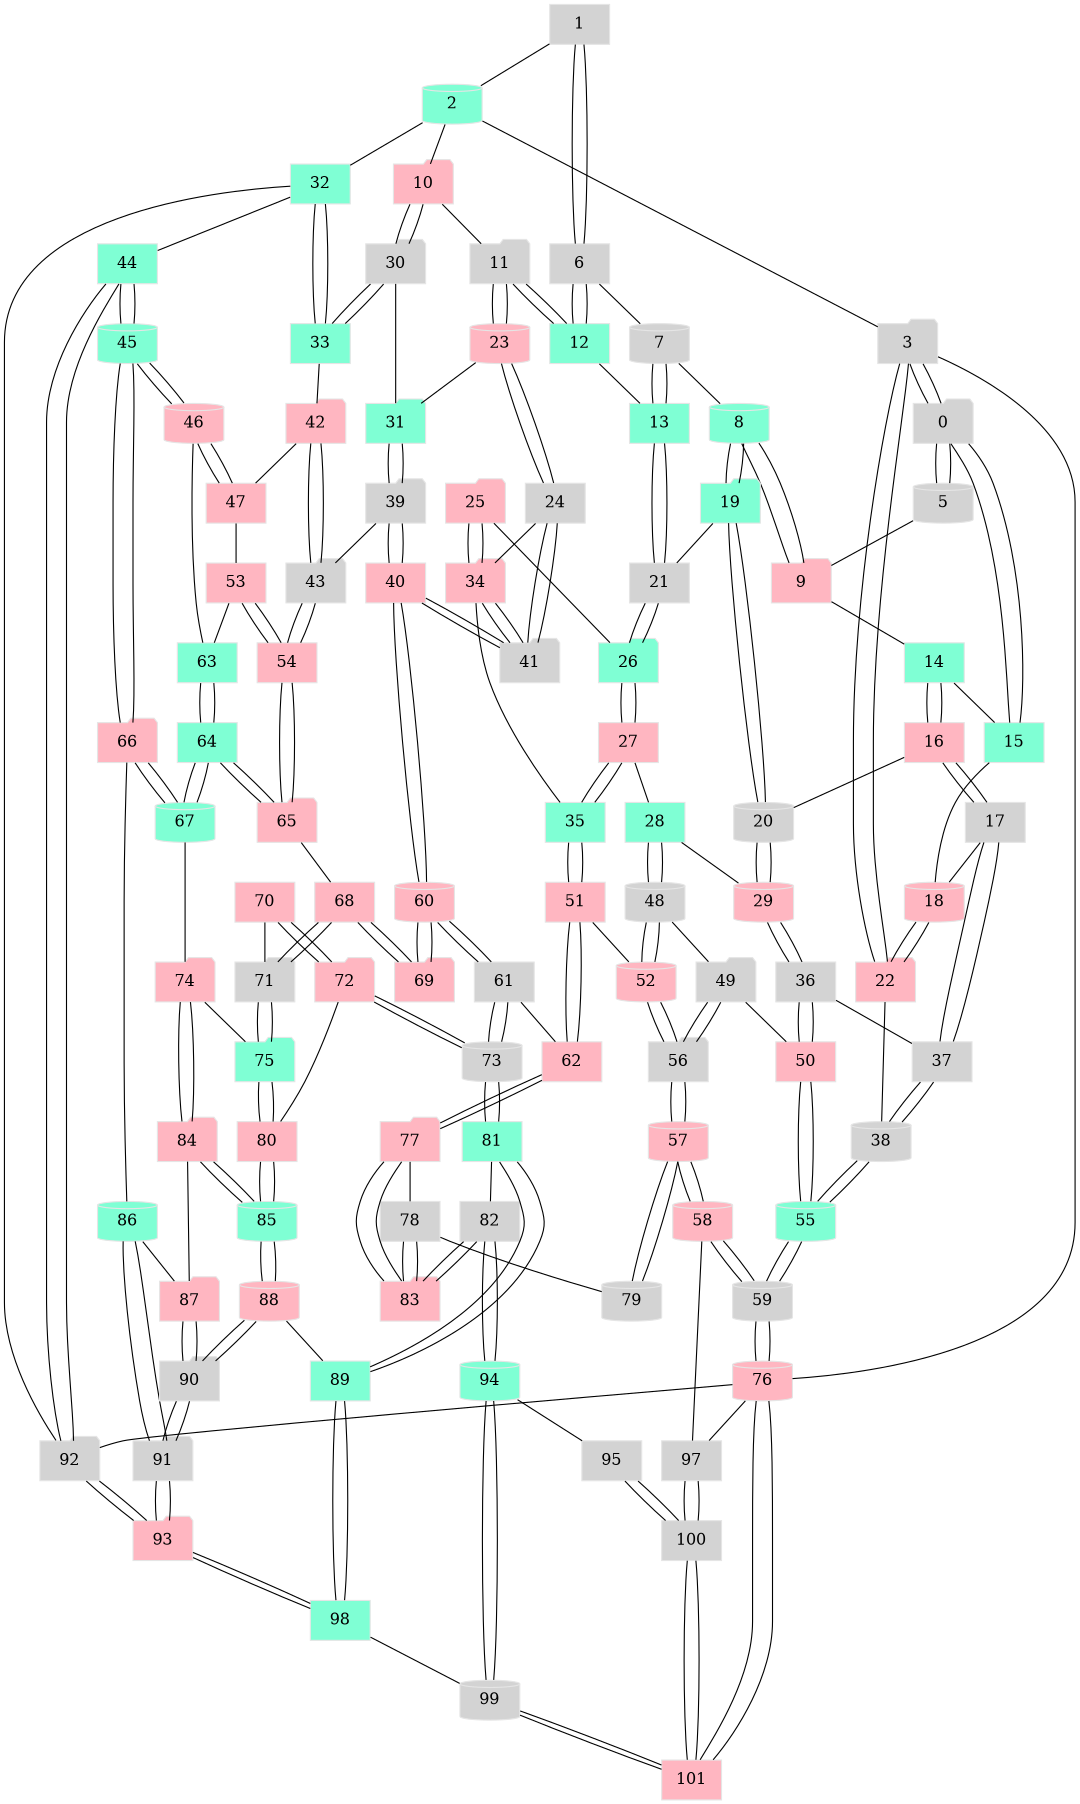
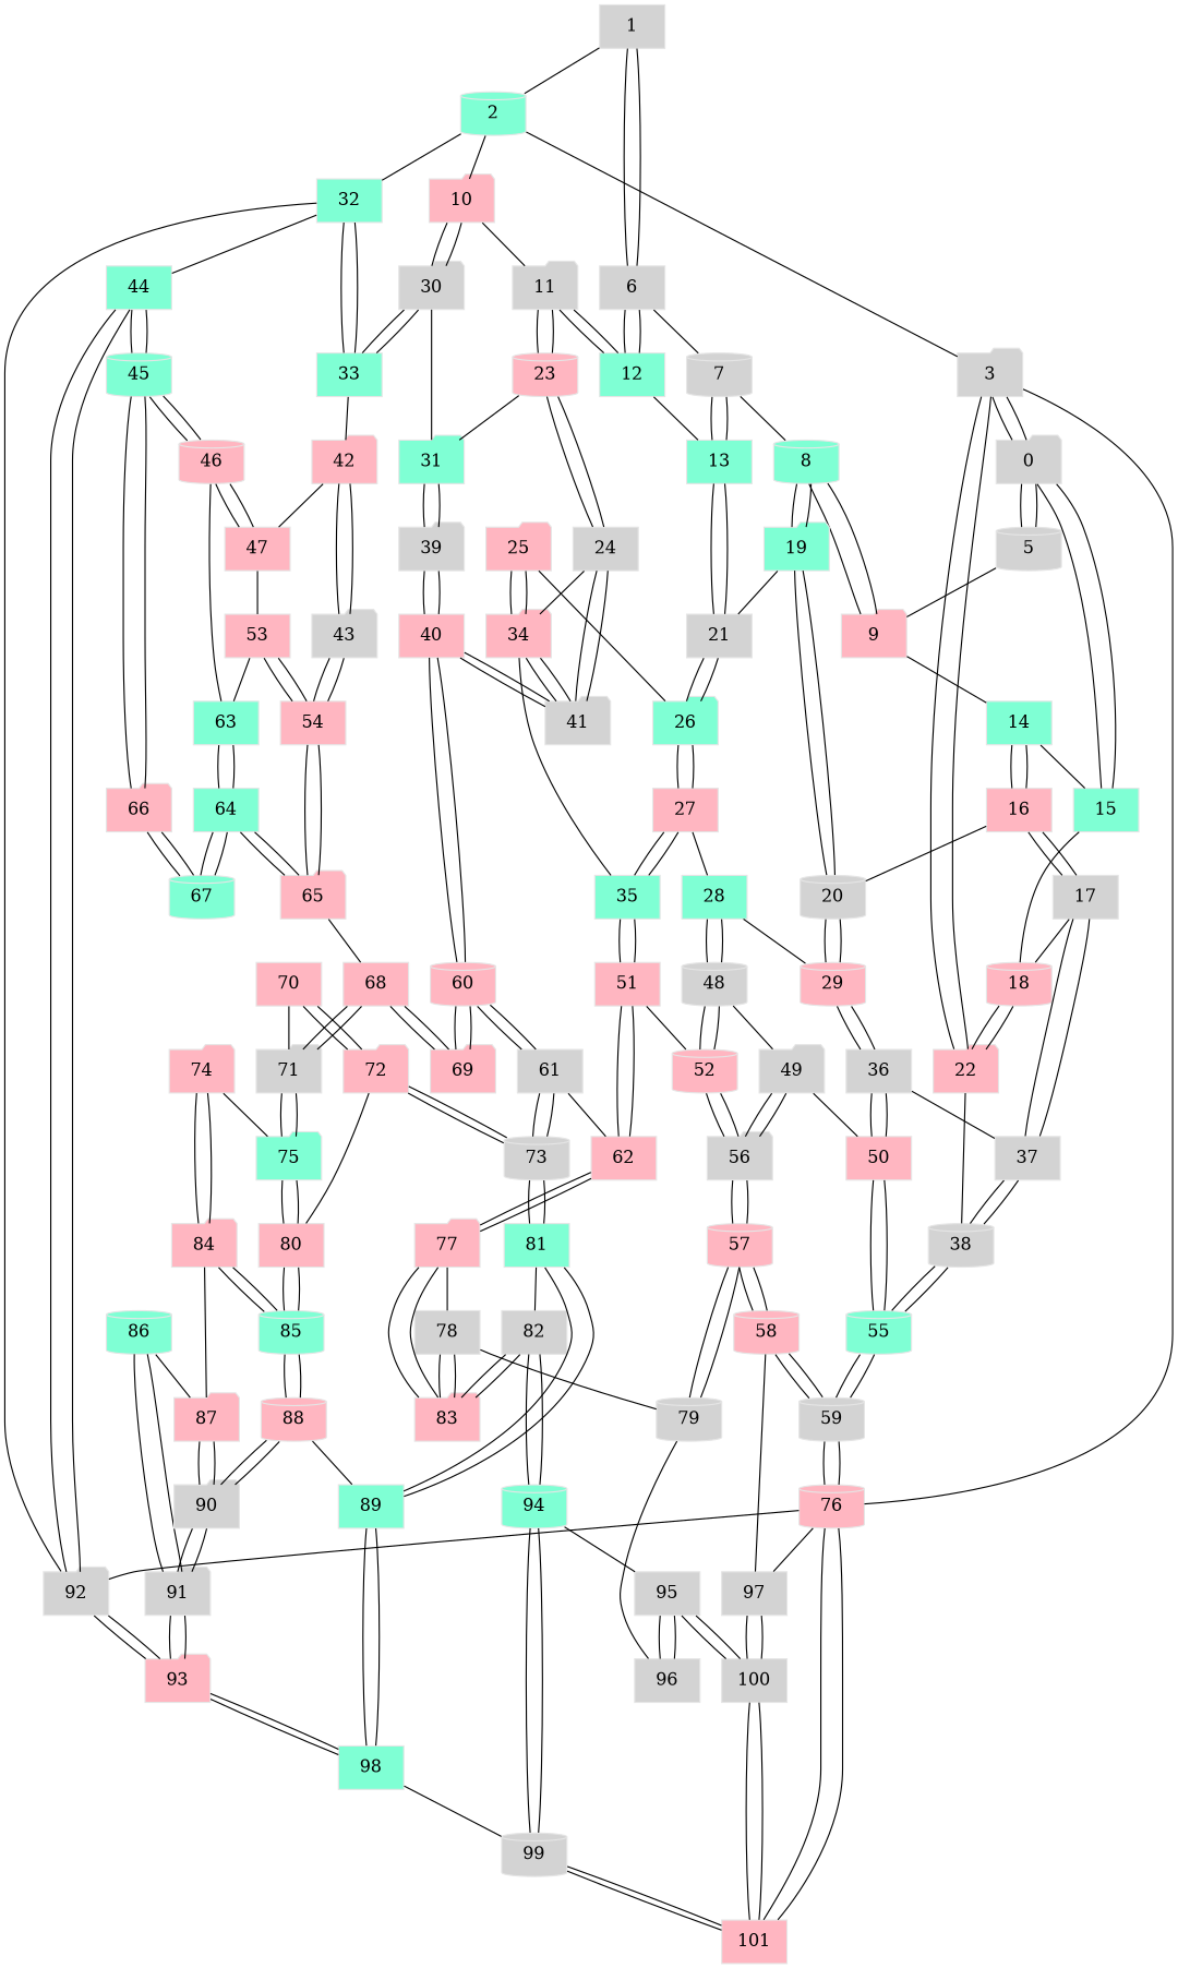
  graph {
    node [color=gray90 fillcolor=lightpink shape=box style=filled]
    1 [fillcolor=lightgrey]
    2 [fillcolor=aquamarine shape=cylinder]
    6 [fillcolor=lightgrey]
    3 [fillcolor=lightgrey shape=folder]
    10 [shape=folder]
    32 [fillcolor=aquamarine]
    7 [fillcolor=lightgrey shape=cylinder]
    12 [fillcolor=aquamarine]
    n9 [fillcolor=lightgrey label=0 shape=folder]
    22 [shape=folder]
    76 [shape=cylinder]
    11 [fillcolor=lightgrey shape=folder]
    30 [fillcolor=lightgrey shape=folder]
    33 [fillcolor=aquamarine]
    44 [fillcolor=aquamarine]
    92 [fillcolor=lightgrey shape=folder]
    5 [fillcolor=lightgrey shape=cylinder]
    15 [fillcolor=aquamarine]
    38 [fillcolor=lightgrey shape=cylinder]
    97 [fillcolor=lightgrey]
    101
    9 [shape=folder]
    18 [shape=cylinder]
    14 [fillcolor=aquamarine]
    8 [fillcolor=aquamarine shape=cylinder]
    13 [fillcolor=aquamarine]
    19 [fillcolor=aquamarine shape=folder]
    21 [fillcolor=lightgrey]
    20 [fillcolor=lightgrey shape=cylinder]
    16
    23 [shape=cylinder]
    31 [fillcolor=aquamarine shape=folder]
    24 [fillcolor=lightgrey]
    26 [fillcolor=aquamarine shape=folder]
    17 [fillcolor=lightgrey]
    37 [fillcolor=lightgrey]
    29 [shape=cylinder]
    36 [fillcolor=lightgrey]
    27
    55 [fillcolor=aquamarine shape=cylinder]
    41 [fillcolor=lightgrey shape=folder]
    34 [shape=folder]
    39 [fillcolor=lightgrey shape=folder]
    25 [shape=folder]
    35 [fillcolor=aquamarine]
    28 [fillcolor=aquamarine]
    48 [fillcolor=lightgrey shape=cylinder]
    51
    49 [fillcolor=lightgrey shape=folder]
    52 [shape=cylinder]
    50
    42 [shape=folder]
    40
    43 [fillcolor=lightgrey shape=folder]
    45 [fillcolor=aquamarine shape=cylinder]
    93 [shape=folder]
    47
    62
    59 [fillcolor=lightgrey shape=cylinder]
    60 [shape=cylinder]
    54
    61 [fillcolor=lightgrey]
    69 [shape=folder]
    53
    65 [shape=folder]
    46 [shape=cylinder]
    66 [shape=folder]
    63 [fillcolor=aquamarine]
    67 [fillcolor=aquamarine shape=cylinder]
    86 [fillcolor=aquamarine shape=cylinder]
    64 [fillcolor=aquamarine]
    56 [fillcolor=lightgrey shape=folder]
    57 [shape=cylinder]
    77 [shape=folder]
    68
    58 [shape=cylinder]
    79 [fillcolor=lightgrey shape=cylinder]
+   96 [fillcolor=lightgrey]
    100 [fillcolor=lightgrey]
    73 [fillcolor=lightgrey shape=cylinder]
    81 [fillcolor=aquamarine]
    78 [fillcolor=lightgrey]
    83 [shape=folder]
    74 [shape=folder]
    71 [fillcolor=lightgrey shape=folder]
    87 [shape=folder]
    91 [fillcolor=lightgrey shape=folder]
    75 [fillcolor=aquamarine shape=folder]
    84 [shape=folder]
    70
    72 [shape=folder]
    80
    85 [fillcolor=aquamarine shape=cylinder]
    82 [fillcolor=lightgrey]
    89 [fillcolor=aquamarine]
    88 [shape=cylinder]
    94 [fillcolor=aquamarine shape=cylinder]
    98 [fillcolor=aquamarine]
    95 [fillcolor=lightgrey]
    99 [fillcolor=lightgrey shape=cylinder]
    90 [fillcolor=lightgrey shape=folder]
    1 -- 2
    1 -- 6
    1 -- 6
    2 -- 3
    2 -- 10
    2 -- 32
    6 -- 7
    6 -- 12
    6 -- 12
    3 -- n9
    3 -- n9
    3 -- 22
    3 -- 22
    3 -- 76
    10 -- 11
    10 -- 30
    10 -- 30
    32 -- 33
    32 -- 33
    32 -- 44
    32 -- 92
    7 -- 8
    7 -- 13
    7 -- 13
    12 -- 13
    n9 -- 5
    n9 -- 5
    n9 -- 15
    n9 -- 15
    22 -- 38
    76 -- 92
    76 -- 97
    76 -- 101
    76 -- 101
    11 -- 12
    11 -- 12
    11 -- 23
    11 -- 23
    30 -- 33
    30 -- 33
    30 -- 31
    33 -- 42
    44 -- 92
    44 -- 92
    44 -- 45
    44 -- 45
    92 -- 93
    92 -- 93
    5 -- 9
    15 -- 18
    38 -- 55
    38 -- 55
    97 -- 100
    97 -- 100
    9 -- 14
    18 -- 22
    18 -- 22
    14 -- 15
    14 -- 16
    14 -- 16
    8 -- 9
    8 -- 9
    8 -- 19
    8 -- 19
    13 -- 21
    13 -- 21
    19 -- 21
    19 -- 20
    19 -- 20
    21 -- 26
    21 -- 26
    20 -- 29
    20 -- 29
    16 -- 20
    16 -- 17
    16 -- 17
    23 -- 31
    23 -- 24
    23 -- 24
    31 -- 39
    31 -- 39
    24 -- 41
    24 -- 41
    24 -- 34
    26 -- 27
    26 -- 27
    17 -- 18
    17 -- 37
    17 -- 37
    37 -- 38
    37 -- 38
    29 -- 36
    29 -- 36
    36 -- 37
    36 -- 50
    36 -- 50
    27 -- 35
    27 -- 35
    27 -- 28
    55 -- 59
    55 -- 59
    34 -- 41
    34 -- 41
    34 -- 35
    39 -- 40
    39 -- 40
-   39 -- 43
    25 -- 26
    25 -- 34
    25 -- 34
    35 -- 51
    35 -- 51
    28 -- 29
    28 -- 48
    28 -- 48
    48 -- 49
    48 -- 52
    48 -- 52
    51 -- 52
    51 -- 62
    51 -- 62
    49 -- 50
    49 -- 56
    49 -- 56
    52 -- 56
    52 -- 56
    50 -- 55
    50 -- 55
    42 -- 43
    42 -- 43
    42 -- 47
    40 -- 41
    40 -- 41
    40 -- 60
    40 -- 60
    43 -- 54
    43 -- 54
    45 -- 46
    45 -- 46
    45 -- 66
    45 -- 66
    93 -- 98
    93 -- 98
    47 -- 53
    62 -- 77
    62 -- 77
    59 -- 76
    59 -- 76
    60 -- 61
    60 -- 61
    60 -- 69
    60 -- 69
    54 -- 65
    54 -- 65
    61 -- 62
    61 -- 73
    61 -- 73
    53 -- 54
    53 -- 54
    53 -- 63
    65 -- 68
    46 -- 47
    46 -- 47
    46 -- 63
    66 -- 67
    66 -- 67
-   66 -- 86
    63 -- 64
    63 -- 64
-   67 -- 74
    86 -- 87
    86 -- 91
    86 -- 91
    64 -- 65
    64 -- 65
    64 -- 67
    64 -- 67
    56 -- 57
    56 -- 57
    57 -- 58
    57 -- 58
    57 -- 79
    57 -- 79
    77 -- 78
    77 -- 83
    77 -- 83
    68 -- 69
    68 -- 69
    68 -- 71
    68 -- 71
    58 -- 97
    58 -- 59
    58 -- 59
+   79 -- 96
    100 -- 101
    100 -- 101
    73 -- 81
    73 -- 81
    81 -- 82
    81 -- 89
    81 -- 89
    78 -- 79
    78 -- 83
    78 -- 83
    74 -- 75
    74 -- 84
    74 -- 84
    71 -- 75
    71 -- 75
    87 -- 90
    87 -- 90
    91 -- 93
    91 -- 93
    75 -- 80
    75 -- 80
    84 -- 87
    84 -- 85
    84 -- 85
    70 -- 71
    70 -- 72
    70 -- 72
    72 -- 73
    72 -- 73
    72 -- 80
    80 -- 85
    80 -- 85
    85 -- 88
    85 -- 88
    82 -- 83
    82 -- 83
    82 -- 94
    82 -- 94
    89 -- 98
    89 -- 98
    88 -- 89
    88 -- 90
    88 -- 90
    94 -- 95
    94 -- 99
    94 -- 99
    98 -- 99
+   95 -- 96
+   95 -- 96
    95 -- 100
    95 -- 100
    99 -- 101
    99 -- 101
    90 -- 91
    90 -- 91
  }
